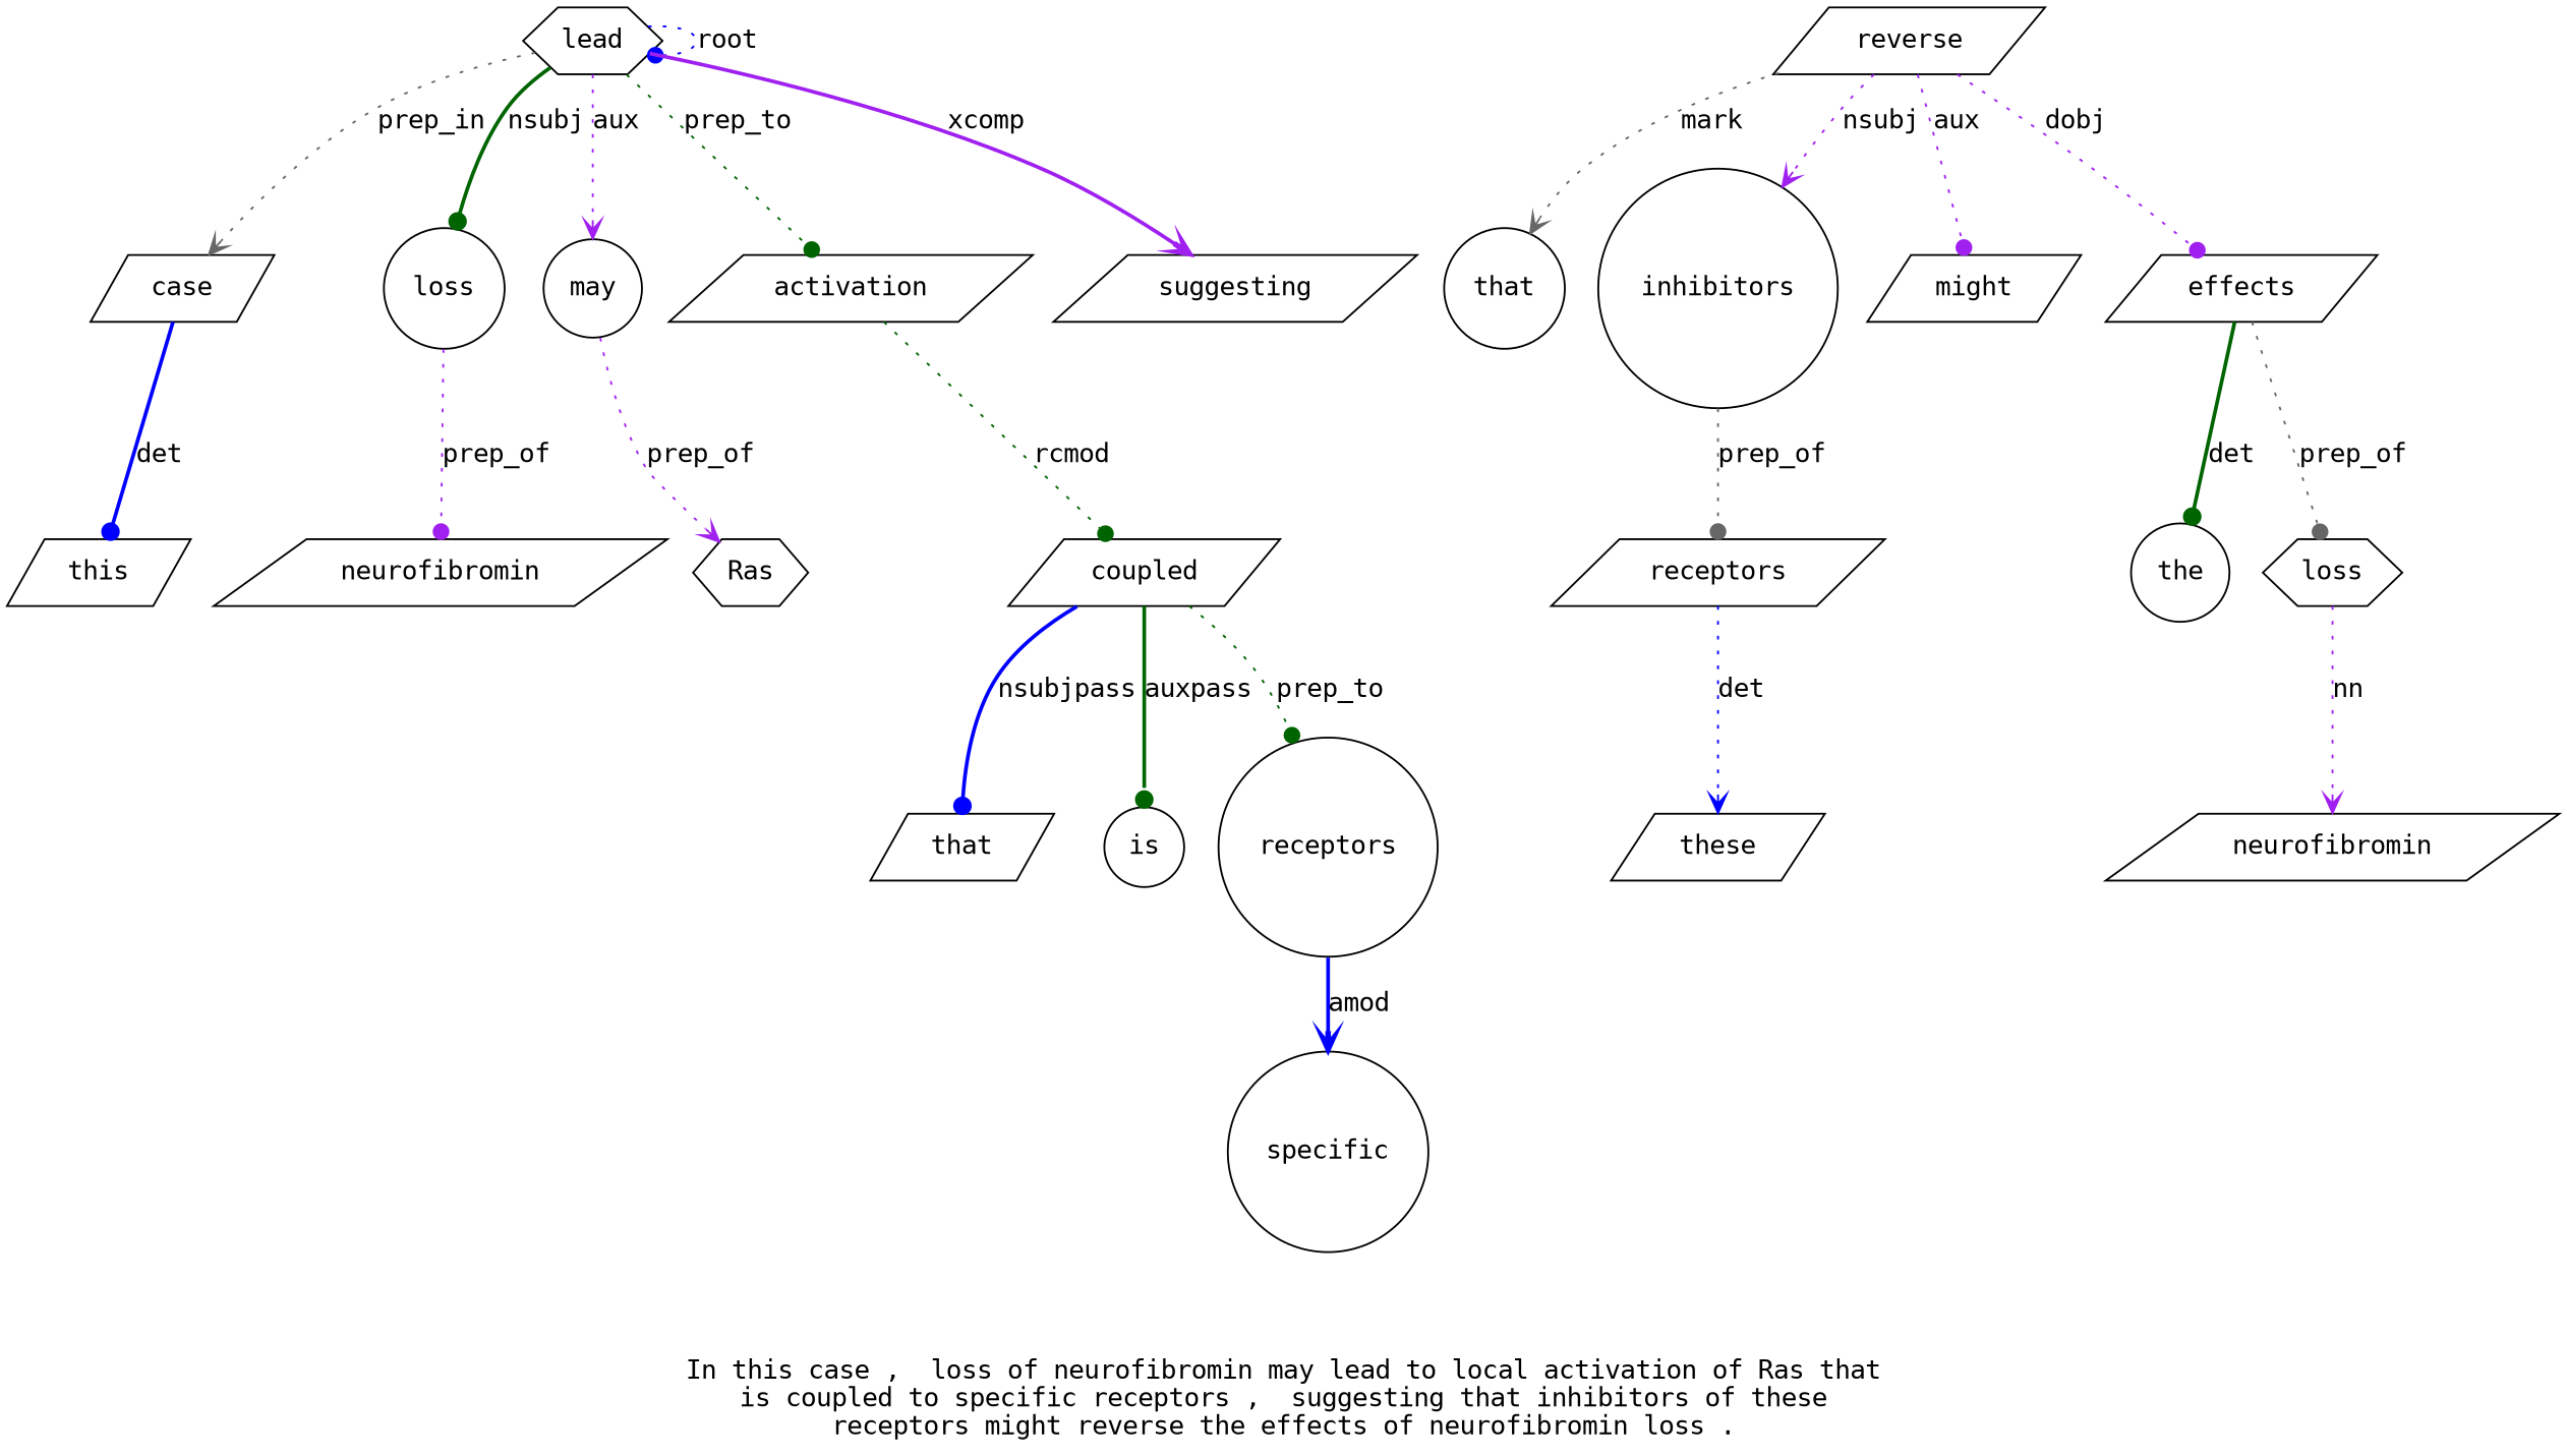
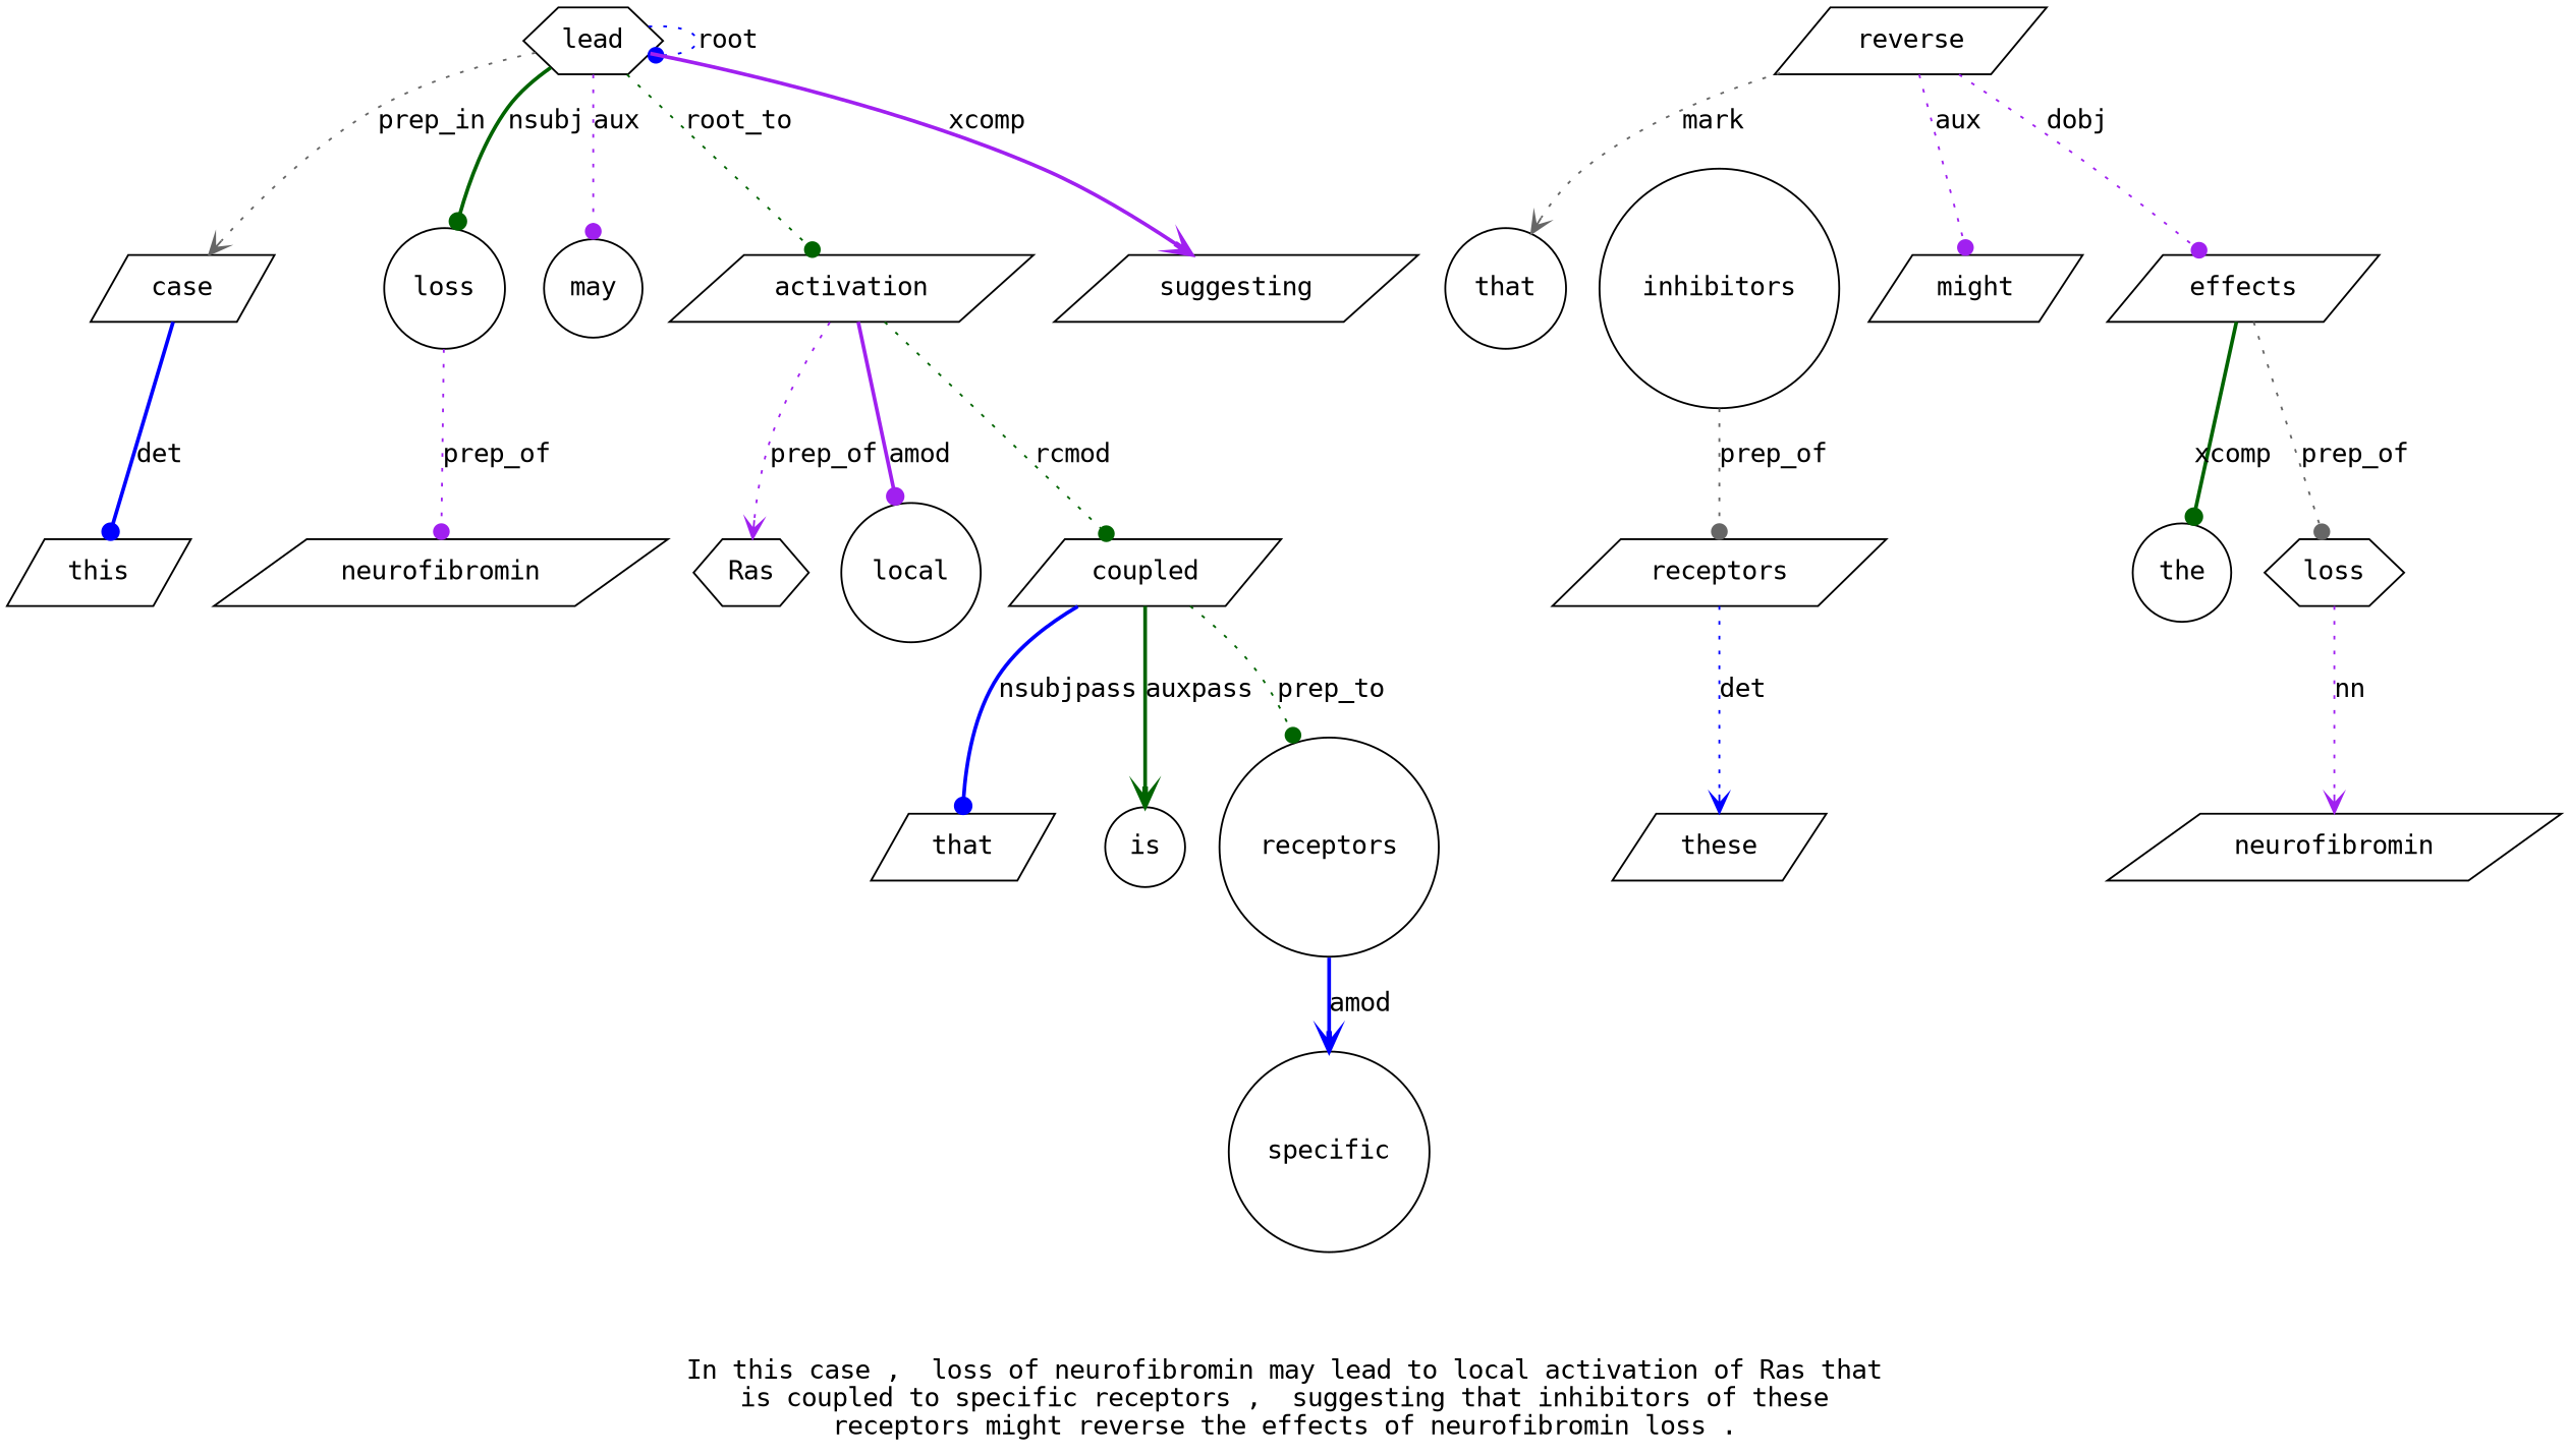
  digraph {
    fontname="DejaVu Sans Mono"
    label="In this case ,  loss of neurofibromin may lead to local activation of Ras that\nis coupled to specific receptors ,  suggesting that inhibitors of these\nreceptors might reverse the effects of neurofibromin loss ."
    node [fillcolor=white fontname="DejaVu Sans Mono" shape=parallelogram style=filled]
    edge [arrowhead=dot color=purple fontname="DejaVu Sans Mono" style=dotted]
    n1 [label=case]
    n2 [label=this]
    n3 [label=lead shape=hexagon]
    n4 [label=loss shape=circle]
    n5 [label=may shape=circle]
    n6 [label=activation]
    n7 [label=suggesting]
    n8 [label=neurofibromin]
+   n9 [label=local shape=circle]
    n10 [label=Ras shape=hexagon]
    n11 [label=coupled]
    n12 [label=that]
    n13 [label=is shape=circle]
    n14 [label=receptors shape=circle]
    n15 [label=specific shape=circle]
    n16 [label=reverse]
    n17 [label=that shape=circle]
    n18 [label=inhibitors shape=circle]
    n19 [label=might]
    n20 [label=effects]
    n21 [label=receptors]
    n22 [label=the shape=circle]
    n23 [label=loss shape=hexagon]
    n24 [label=these]
    n25 [label=neurofibromin]
    n1 -> n2 [color=blue label=det style=bold]
    n3 -> n1 [arrowhead=vee color=gray40 label=prep_in]
    n3 -> n3 [color=blue label=root]
    n3 -> n4 [color=darkgreen label=nsubj style=bold]
-   n3 -> n5 [arrowhead=vee label=aux]
-   n3 -> n6 [color=darkgreen label=prep_to]
+   n3 -> n5 [label=aux]
+   n3 -> n6 [color=darkgreen label=root_to]
    n3 -> n7 [arrowhead=vee label=xcomp style=bold]
    n4 -> n8 [label=prep_of]
-   n5 -> n10 [arrowhead=vee label=prep_of]
+   n6 -> n9 [label=amod style=bold]
+   n6 -> n10 [arrowhead=vee label=prep_of]
    n6 -> n11 [color=darkgreen label=rcmod]
    n11 -> n12 [color=blue label=nsubjpass style=bold]
-   n11 -> n13 [color=darkgreen label=auxpass style=bold]
+   n11 -> n13 [arrowhead=vee color=darkgreen label=auxpass style=bold]
    n11 -> n14 [color=darkgreen label=prep_to]
    n14 -> n15 [arrowhead=vee color=blue label=amod style=bold]
    n16 -> n17 [arrowhead=vee color=gray40 label=mark]
-   n16 -> n18 [arrowhead=vee label=nsubj]
    n16 -> n19 [label=aux]
    n16 -> n20 [label=dobj]
    n18 -> n21 [color=gray40 label=prep_of]
-   n20 -> n22 [color=darkgreen label=det style=bold]
+   n20 -> n22 [color=darkgreen label=xcomp style=bold]
    n20 -> n23 [color=gray40 label=prep_of]
    n21 -> n24 [arrowhead=vee color=blue label=det]
    n23 -> n25 [arrowhead=vee label=nn]
  }
